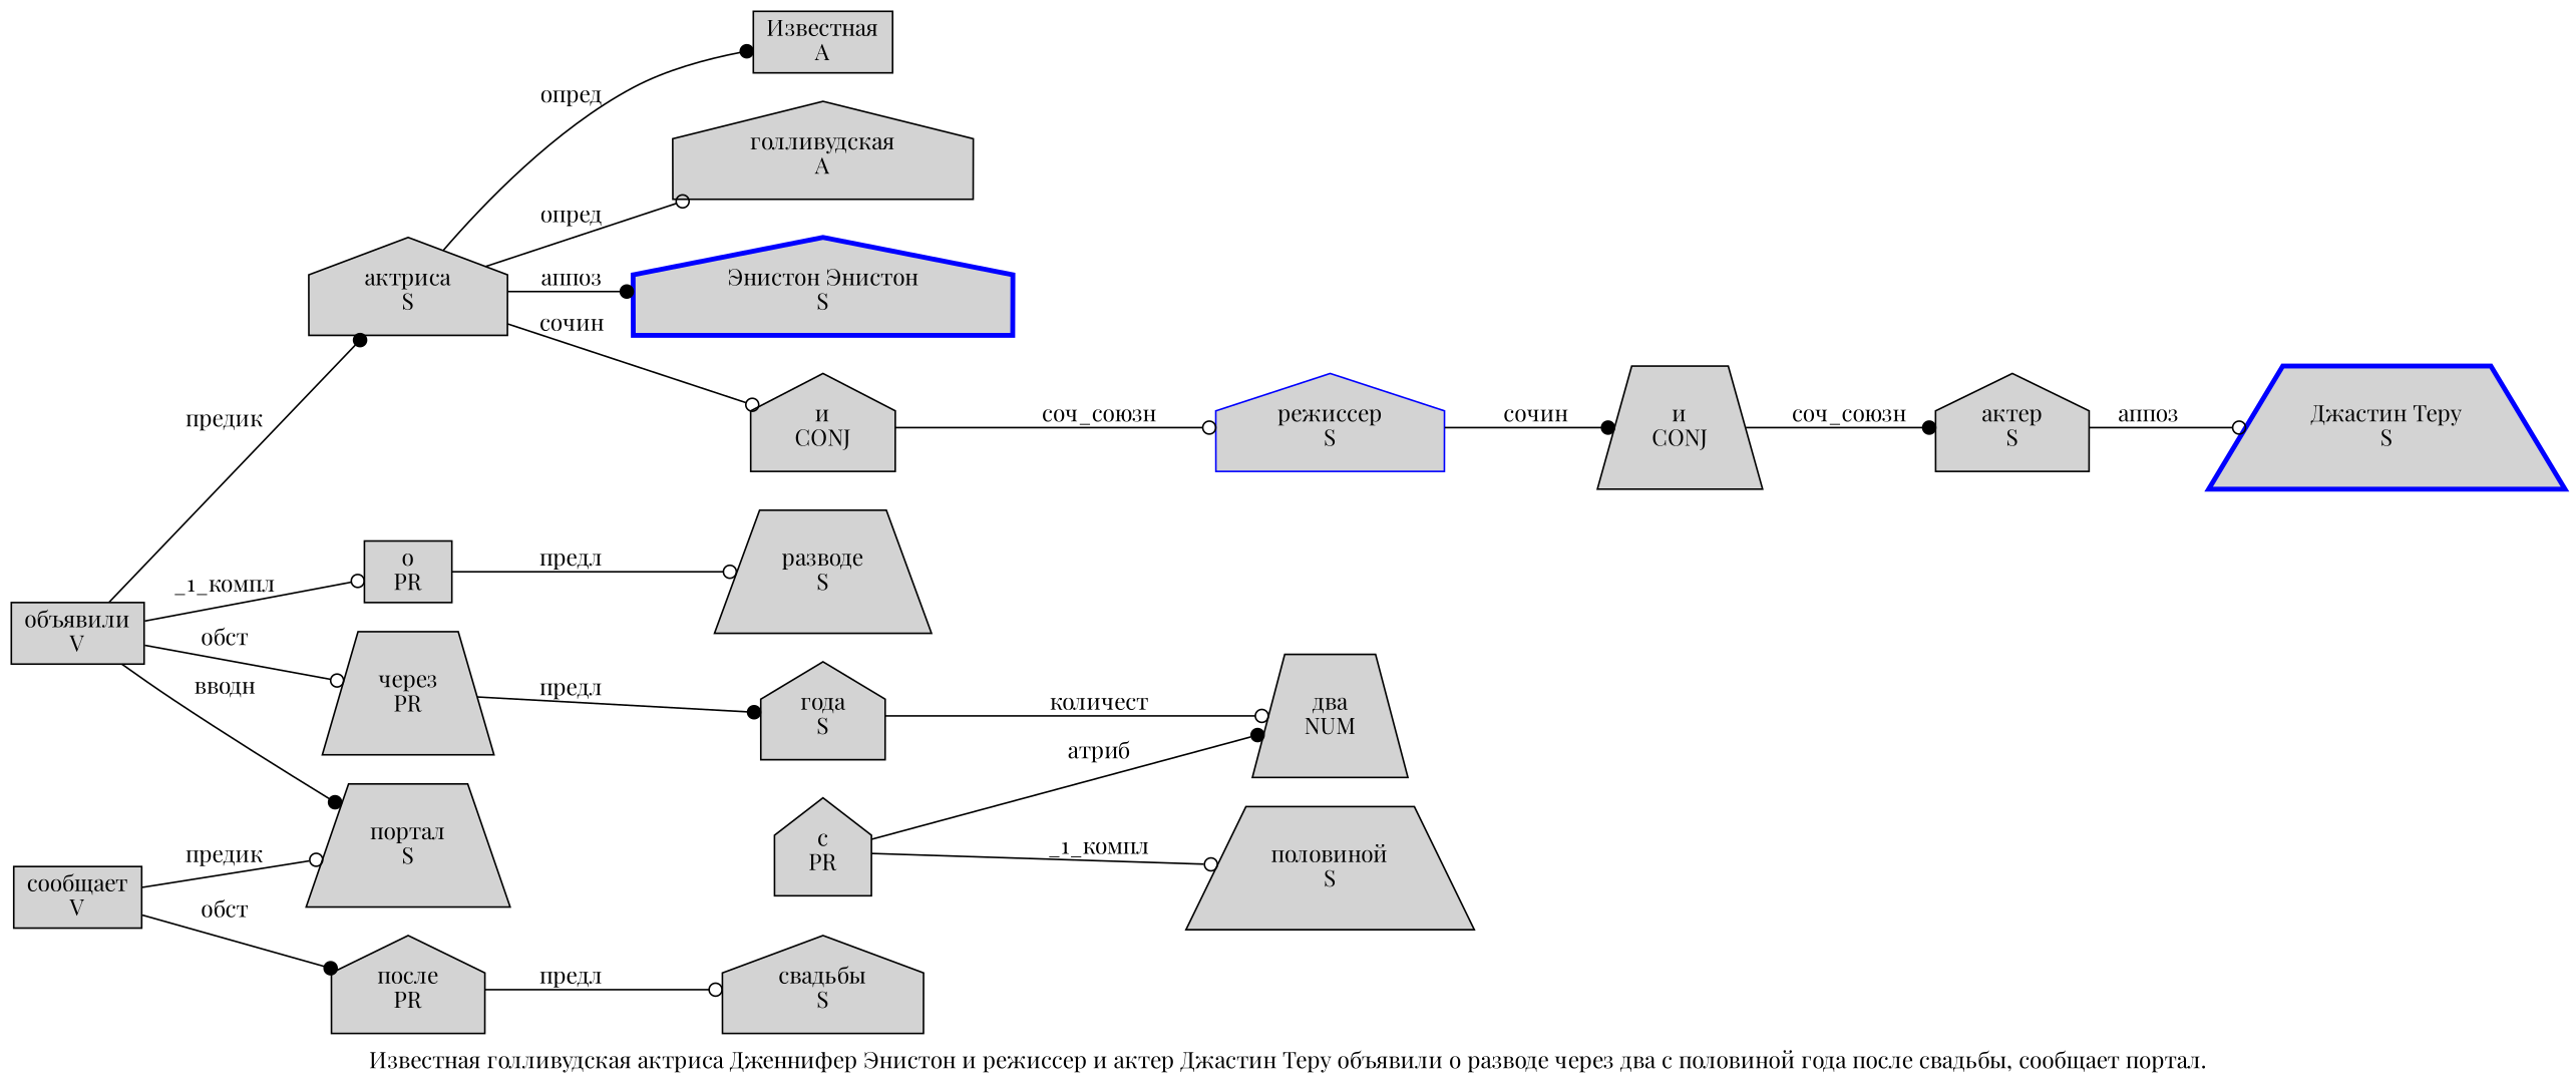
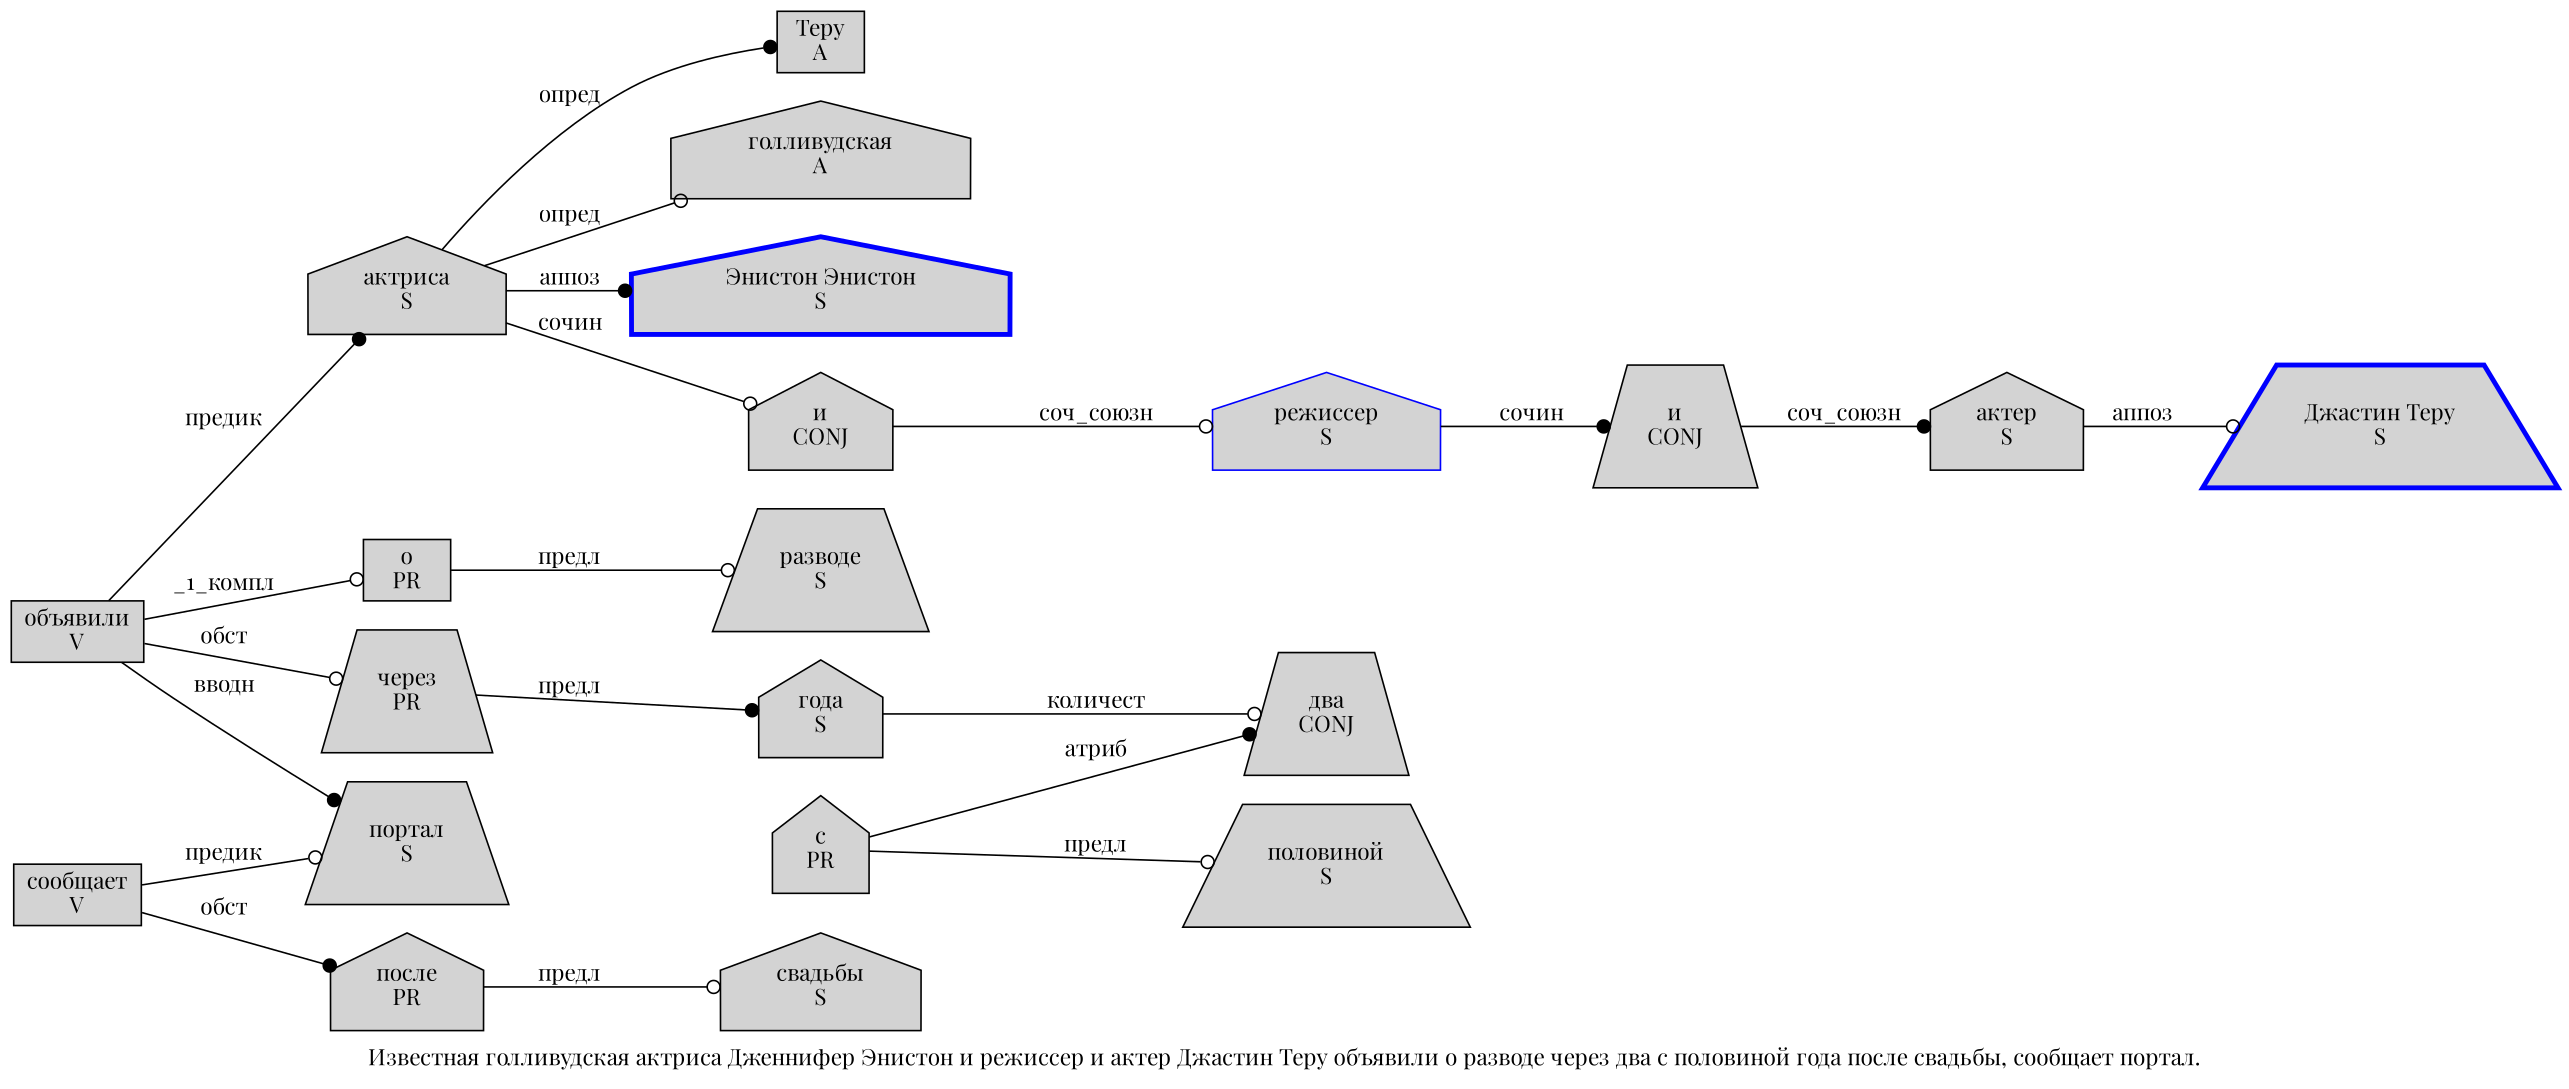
  digraph {
    fontname="Playfair Display"
    label="Известная голливудская актриса Дженнифер Энистон и режиссер и актер Джастин Теру объявили о разводе через два с половиной года после свадьбы, сообщает портал."
    rankdir=LR
    node [fillcolor=lightgray fontname="Playfair Display" penwidth=1 shape=house style=filled]
    edge [arrowhead=odot fontname="Playfair Display"]
-   n1 [label="Известная\nA" shape=box]
+   n1 [label="Теру\nA" shape=box]
    n2 [label="голливудская\nA"]
    n3 [label="актриса\nS"]
    n4 [color=blue label="Энистон Энистон\nS" penwidth=3]
    n5 [label="и\nCONJ"]
    n6 [color=blue label="режиссер\nS"]
    n7 [label="и\nCONJ" shape=trapezium]
    n8 [label="актер\nS"]
    n9 [color=blue label="Джастин Теру\nS" penwidth=3 shape=trapezium]
    n10 [label="объявили\nV" shape=box]
    n11 [label="о\nPR" shape=box]
    n12 [label="через\nPR" shape=trapezium]
    n13 [label="портал\nS" shape=trapezium]
    n14 [label="разводе\nS" shape=trapezium]
    n15 [label="года\nS"]
    n16 [label="сообщает\nV" shape=box]
    n17 [label="после\nPR"]
-   n18 [label="два\nNUM" shape=trapezium]
+   n18 [label="два\nCONJ" shape=trapezium]
    n19 [label="с\nPR"]
    n20 [label="половиной\nS" shape=trapezium]
    n21 [label="свадьбы\nS"]
    n3 -> n1 [arrowhead=dot label="опред"]
    n3 -> n2 [label="опред"]
    n3 -> n4 [arrowhead=dot label="аппоз"]
    n3 -> n5 [label="сочин"]
    n5 -> n6 [label="соч_союзн"]
    n6 -> n7 [arrowhead=dot label="сочин"]
    n7 -> n8 [arrowhead=dot label="соч_союзн"]
    n8 -> n9 [label="аппоз"]
    n10 -> n3 [arrowhead=dot label="предик"]
    n10 -> n11 [label="_1_компл"]
    n10 -> n12 [label="обст"]
    n10 -> n13 [arrowhead=dot label="вводн"]
    n11 -> n14 [label="предл"]
    n12 -> n15 [arrowhead=dot label="предл"]
    n15 -> n18 [label="количест"]
    n16 -> n13 [label="предик"]
    n16 -> n17 [arrowhead=dot label="обст"]
    n17 -> n21 [label="предл"]
    n19 -> n18 [arrowhead=dot label="атриб"]
-   n19 -> n20 [label="_1_компл"]
+   n19 -> n20 [label="предл"]
  }
